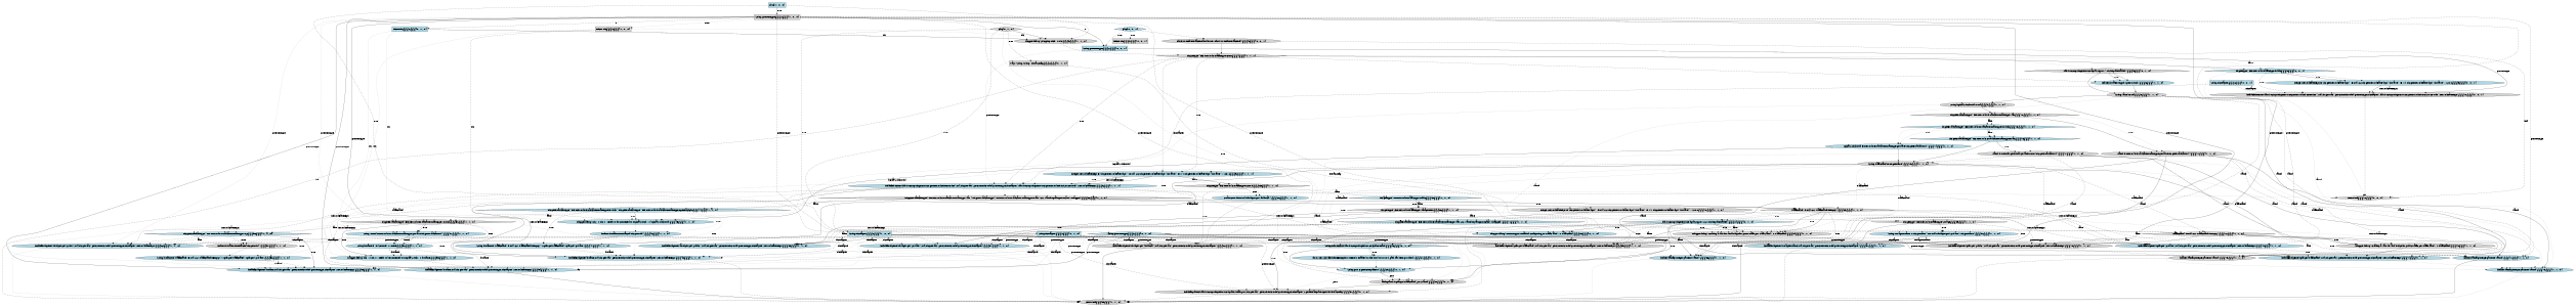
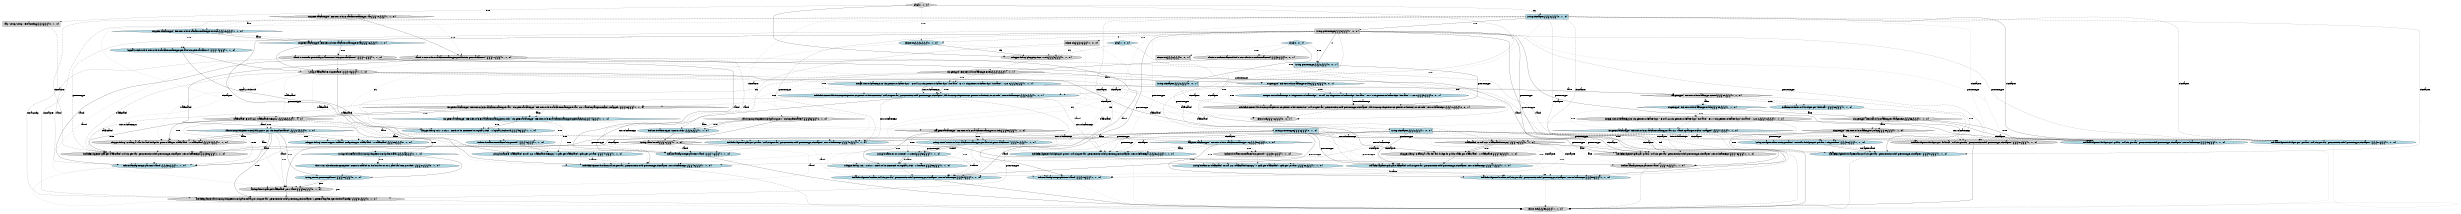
  digraph {
    node [fillcolor=lightblue shape=ellipse style=filled]
    edge [arrowhead=dot style=dashed]
    n1 [fillcolor=lightgrey label="intf.defBridgeNet(_bridges.get(\"linklocal\"),null,nic.getMac(),getGuestNicModel(guestOsType,nicAdapter))@@@67@@@['1', '1', '0']"]
    n2 [fillcolor=lightgrey label="return intf@@@93@@@['1', '1', '0']"]
    n3 [fillcolor=lightgrey label="String guestOsType@@@2@@@['1', '0', '0']" shape=box]
    n4 [label="intf.defBridgeNet(brName,null,nic.getMac(),getGuestNicModel(guestOsType,nicAdapter),networkRateKBps)@@@59@@@['1', '1', '0']"]
    n5 [label="intf.defBridgeNet(brName,null,nic.getMac(),getGuestNicModel(guestOsType,nicAdapter),networkRateKBps)@@@48@@@['1', '1', '0']"]
    n6 [label="intf.defBridgeNet(_bridges.get(\"guest\"),null,nic.getMac(),getGuestNicModel(guestOsType,nicAdapter),networkRateKBps)@@@62@@@['1', '1', '0']"]
    n7 [label="String guestOsType@@@2@@@['0', '0', '1']" shape=box]
    n8 [label="intf.defBridgeNet(storageBrName,null,nic.getMac(),getGuestNicModel(guestOsType,nicAdapter))@@@91@@@['1', '1', '0']"]
-   n9 [label="NicTO nic@@@2@@@['0', '1', '0']" shape=box]
+   n9 [label="NicTO nic@@@2@@@['0', '1', '0']"]
    n10 [fillcolor=lightgrey label="intf.defBridgeNet(_pifs.get(\"public\"),null,nic.getMac(),getGuestNicModel(guestOsType,nicAdapter),networkRateKBps)@@@78@@@['1', '1', '0']"]
    n11 [fillcolor=lightgrey label="intf.defBridgeNet(_pifs.get(trafficLabel),null,nic.getMac(),getGuestNicModel(guestOsType,nicAdapter),networkRateKBps)@@@35@@@['1', '1', '0']"]
    n12 [label="intf.defBridgeNet(_pifs.get(\"private\"),null,nic.getMac(),getGuestNicModel(guestOsType,nicAdapter),networkRateKBps)@@@40@@@['1', '1', '0']"]
    n13 [label="intf.defBridgeNet(brName,null,nic.getMac(),getGuestNicModel(guestOsType,nicAdapter),networkRateKBps)@@@54@@@['1', '1', '0']"]
    n14 [label="intf.defBridgeNet(_bridges.get(\"private\"),null,nic.getMac(),getGuestNicModel(guestOsType,nicAdapter))@@@87@@@['1', '1', '0']"]
    n15 [label="intf.defBridgeNet(_bridges.get(\"public\"),null,nic.getMac(),getGuestNicModel(guestOsType,nicAdapter),networkRateKBps)@@@83@@@['1', '1', '0']"]
    n16 [label="intf.defBridgeNet(_pifs.get(trafficLabel),null,nic.getMac(),getGuestNicModel(guestOsType,nicAdapter),networkRateKBps)@@@74@@@['1', '1', '0']"]
    n17 [fillcolor=lightgrey label="NicTO nic@@@2@@@['1', '0', '0']" shape=box]
    n18 [label="intf.defDirectNet(_libvirtComputingResource.getNetworkDirectDevice(),null,nic.getMac(),getGuestNicModel(guestOsType,nicAdapter),_libvirtComputingResource.getNetworkDirectSourceMode(),networkRateKBps)@@@6@@@['1', '1', '1']"]
    n19 [fillcolor=lightgrey label="intf.defDirectNet(_libvirtComputingResource.getNetworkDirectDevice(),null,nic.getMac(),getGuestNicModel(guestOsType,nicAdapter),_libvirtComputingResource.getNetworkDirectSourceMode(),networkRateKBps)@@@10@@@['0', '0', '1']"]
    n20 [label="s_logger.debug(\"nic \" + nic + \" needs to be connected to LogicalSwitch \" + logicalSwitchUuid)@@@45@@@['1', '1', '0']"]
    n21 [fillcolor=lightgrey label="s_logger.debug(\"plugging nic=\" + nic)@@@3@@@['1', '1', '0']"]
    n22 [label="s_logger.debug(\"nic \" + nic + \" needs to be connected to LogicalSwitch \" + brName)@@@53@@@['1', '1', '0']"]
    n23 [fillcolor=lightgrey label="intf.setVlanTag(Integer.parseInt(vlanId))@@@79@@@['1', '1', '0']"]
    n24 [label="intf.setVlanTag(Integer.parseInt(vlanId))@@@36@@@['1', '1', '0']"]
    n25 [label="intf.setVlanTag(Integer.parseInt(vlanId))@@@41@@@['1', '1', '0']"]
    n26 [label="intf.setVlanTag(Integer.parseInt(vlanId))@@@75@@@['1', '1', '0']"]
    n27 [label="Integer networkRateKBps = (nic.getNetworkRateMbps() != null && nic.getNetworkRateMbps().intValue() != -1)? nic.getNetworkRateMbps().intValue() * 128: 0@@@5@@@['1', '1', '1']"]
    n28 [fillcolor=lightgrey label="nic.getType() == Networks.TrafficType.Control@@@65@@@['1', '1', '0']" shape=diamond]
    n29 [fillcolor=lightgrey label="(nic.getBroadcastType() == Networks.BroadcastDomainType.Vlan || nic.getBroadcastType() == Networks.BroadcastDomainType.Pvlan) && !vlanId.equalsIgnoreCase(\"untagged\")@@@22@@@['1', '1', '0']" shape=diamond]
    n30 [label="createControlNetwork(_bridges.get(\"linklocal\"))@@@66@@@['1', '1', '0']"]
    n31 [label="nic.getType() == Networks.TrafficType.Public@@@69@@@['1', '1', '0']" shape=diamond]
-   n32 [fillcolor=lightgrey label="return intf@@@12@@@['0', '0', '1']" shape=diamond]
+   n32 [fillcolor=lightgrey label="return intf@@@12@@@['0', '0', '1']"]
    n33 [label="nic.getBroadcastType() == Networks.BroadcastDomainType.Lswitch || nic.getBroadcastType() == Networks.BroadcastDomainType.OpenDaylight@@@44@@@['1', '1', '0']" shape=diamond]
    n34 [fillcolor=lightgrey label="trafficLabel != null && !trafficLabel.isEmpty()@@@23@@@['1', '1', '0']" shape=diamond]
    n35 [label="String vnetId = Networks.BroadcastDomainType.getValue(nic.getBroadcastUri())@@@51@@@['1', '1', '0']"]
    n36 [label="String brName = \"OVSTunnel\" + vnetId@@@52@@@['1', '1', '0']"]
    n37 [fillcolor=lightgrey label="!_libvirtComputingResource.dpdkSupport || nic.isDpdkDisabled()@@@5@@@['0', '1', '0']" shape=diamond]
-   n38 [fillcolor=lightgrey label="String vlanId = null@@@8@@@['1', '1', '0']"]
+   n38 [fillcolor=lightgrey label="String vlanId = null@@@8@@@['1', '1', '0']" shape=diamond]
    n39 [label="intf.setVirtualPortType(\"openvswitch\")@@@6@@@['1', '1', '0']"]
    n40 [fillcolor=lightgrey label="addDpdkPort(_pifs.get(trafficLabel),port,vlanId)@@@30@@@['0', '1', '0']"]
-   n41 [fillcolor=lightgrey label="String logicalSwitchUuid = null@@@9@@@['1', '1', '0']"]
    n42 [fillcolor=lightgrey label="s_logger.debug(\"creating a vlan dev and bridge for public traffic per traffic label \" + trafficLabel)@@@73@@@['1', '1', '0']"]
    n43 [label="String brName = (trafficLabel != null && !trafficLabel.isEmpty())? _pifs.get(trafficLabel): _pifs.get(\"private\")@@@47@@@['1', '1', '0']"]
    n44 [label="intf.setVirtualPortInterfaceId(nic.getUuid())@@@46@@@['1', '1', '0']"]
    n45 [fillcolor=lightgrey label="nic.getBroadcastType() == Networks.BroadcastDomainType.Vswitch@@@50@@@['1', '1', '0']" shape=diamond]
    n46 [label="nic.getBroadcastType() == Networks.BroadcastDomainType.Vsp@@@56@@@['1', '1', '0']" shape=diamond]
    n47 [fillcolor=lightgrey label="Integer networkRateKBps = (nic.getNetworkRateMbps() != null && nic.getNetworkRateMbps().intValue() != -1)? nic.getNetworkRateMbps().intValue() * 128: 0@@@70@@@['1', '1', '0']"]
    n48 [label="nic.getBroadcastType() == Networks.BroadcastDomainType.Vlan && !vlanId.equalsIgnoreCase(\"untagged\")@@@71@@@['1', '1', '0']" shape=diamond]
    n49 [fillcolor=lightgrey label="trafficLabel != null && !trafficLabel.isEmpty()@@@72@@@['1', '1', '0']" shape=diamond]
    n50 [fillcolor=lightgrey label="plug['0', '1', '0']" shape=diamond]
    n51 [label="String nicAdapter@@@2@@@['0', '1', '0']" shape=box]
-   n52 [label="String guestOsType@@@2@@@['0', '1', '0']" shape=diamond]
+   n52 [label="String guestOsType@@@2@@@['0', '1', '0']" shape=box]
    n53 [fillcolor=lightgrey label="Map<String,String> extraConfig@@@2@@@['0', '1', '0']" shape=box]
    n54 [fillcolor=lightgrey label="nic.getType() == Networks.TrafficType.Guest@@@4@@@['1', '1', '1']" shape=diamond]
    n55 [fillcolor=lightgrey label="intf.defDpdkNet(_libvirtComputingResource.dpdkOvsPath,port,nic.getMac(),getGuestNicModel(guestOsType,nicAdapter),0,getExtraDpdkProperties(extraConfig))@@@31@@@['0', '1', '0']"]
    n56 [label="Integer networkRateKBps = (nic.getNetworkRateMbps() != null && nic.getNetworkRateMbps().intValue() != -1)? nic.getNetworkRateMbps().intValue() * 128: 0@@@9@@@['0', '0', '1']"]
    n57 [label="String brName = (trafficLabel != null && !trafficLabel.isEmpty())? _pifs.get(trafficLabel): _pifs.get(\"private\")@@@58@@@['1', '1', '0']"]
    n58 [fillcolor=lightgrey label="nic.getBroadcastType() == Networks.BroadcastDomainType.Vlan@@@10@@@['1', '1', '0']" shape=diamond]
    n59 [fillcolor=lightgrey label="vlanId = Networks.BroadcastDomainType.getValue(nic.getBroadcastUri())@@@11@@@['1', '1', '0']"]
    n60 [fillcolor=lightgrey label="String trafficLabel = nic.getName()@@@19@@@['1', '1', '0']"]
    n61 [label="s_logger.debug(\"DPDK support enabled: configuring per traffic label \" + trafficLabel)@@@25@@@['0', '1', '0']"]
    n62 [fillcolor=lightgrey label="s_logger.debug(\"creating a vlan dev and bridge for guest traffic per traffic label \" + trafficLabel)@@@34@@@['1', '1', '0']"]
    n63 [label="_libvirtComputingResource.dpdkSupport && !nic.isDpdkDisabled()@@@24@@@['0', '1', '0']" shape=diamond]
    n64 [label="StringUtils.isBlank(_libvirtComputingResource.dpdkOvsPath)@@@26@@@['0', '1', '0']" shape=diamond]
    n65 [label="String port = getNextDpdkPort()@@@29@@@['0', '1', '0']"]
    n66 [label="throw new CloudRuntimeException(\"DPDK is enabled on the host but no OVS path has been provided\")@@@27@@@['0', '1', '0']"]
    n67 [fillcolor=lightgrey label="nic.getType() == Networks.TrafficType.Management@@@86@@@['1', '1', '0']" shape=diamond]
    n68 [label="nic.getType() == Networks.TrafficType.Public@@@8@@@['0', '0', '1']" shape=diamond]
    n69 [label="plug['0', '0', '1']" shape=diamond]
    n70 [label="String nicAdapter@@@2@@@['0', '0', '1']" shape=box]
    n71 [fillcolor=lightgrey label="LibvirtVMDef.InterfaceDef intf = new LibvirtVMDef.InterfaceDef()@@@3@@@['0', '0', '1']"]
    n72 [fillcolor=lightgrey label="NicTO nic@@@2@@@['0', '0', '1']" shape=box]
    n73 [label="String nicAdapter@@@2@@@['1', '0', '0']" shape=box]
    n74 [label="String storageBrName = nic.getName() == null? _bridges.get(\"private\"): nic.getName()@@@90@@@['1', '1', '0']"]
    n75 [label="nic.getBroadcastType() == Networks.BroadcastDomainType.Pvlan@@@16@@@['1', '1', '0']" shape=diamond]
    n76 [fillcolor=lightgrey label="vlanId = NetUtils.getPrimaryPvlanFromUri(nic.getBroadcastUri())@@@17@@@['1', '1', '0']"]
    n77 [fillcolor=lightgrey label="nic.getType() == Networks.TrafficType.Storage@@@89@@@['1', '1', '0']" shape=diamond]
    n78 [label="nic.getBroadcastType() == Networks.BroadcastDomainType.Lswitch@@@13@@@['1', '1', '0']" shape=diamond]
    n79 [label="logicalSwitchUuid = Networks.BroadcastDomainType.getValue(nic.getBroadcastUri())@@@14@@@['1', '1', '0']"]
-   n80 [label="plug['1', '0', '0']" shape=box]
+   n80 [label="plug['1', '0', '0']" shape=diamond]
    n81 [fillcolor=lightgrey label="intf.setVirtualPortInterfaceId(nic.getUuid())@@@57@@@['1', '1', '0']"]
    n1 -> n2 [arrowhead=normal style=solid]
    n3 -> n1 [arrowhead=box label=guestOsType]
    n3 -> n4 [arrowhead=normal label=guestOsType style=solid]
    n3 -> n5 [label=guestOsType style=solid]
    n3 -> n6 [label=guestOsType style=dotted]
    n3 -> n7 [arrowhead=box label=0 style=solid]
    n3 -> n8 [arrowhead=normal label=guestOsType style=solid]
    n3 -> n9 [arrowhead=normal label=0]
    n3 -> n10 [arrowhead=box label=guestOsType style=solid]
    n3 -> n11 [label=guestOsType]
    n3 -> n12 [arrowhead=box label=guestOsType]
    n3 -> n13 [arrowhead=normal label=guestOsType style=solid]
    n3 -> n14 [label=guestOsType]
    n3 -> n15 [label=guestOsType style=dotted]
    n3 -> n16 [arrowhead=normal label=guestOsType]
    n3 -> n17 [label=true style=dotted]
    n4 -> n2 [arrowhead=box style=dotted]
    n5 -> n2 [arrowhead=normal]
    n6 -> n2 [arrowhead=normal style=dotted]
    n7 -> n18 [label=guestOsType style=dotted]
    n7 -> n19 [label=guestOsType style=solid]
    n8 -> n2 [arrowhead=normal]
    n9 -> n20 [label=nic style=dotted]
    n9 -> n21 [label=nic style=solid]
    n9 -> n22 [label=nic style=dotted]
    n10 -> n23 [arrowhead=normal]
    n11 -> n24 [arrowhead=box style=dotted]
    n12 -> n25
    n13 -> n2 [arrowhead=box style=solid]
    n14 -> n2 [style=dotted]
    n15 -> n2 [style=dotted]
    n16 -> n26 [arrowhead=box style=dotted]
    n17 -> n20 [arrowhead=normal label=nic]
    n17 -> n21 [arrowhead=normal label=nic style=dotted]
    n17 -> n22 [arrowhead=normal label=nic style=dotted]
    n18 -> n4 [label=networkRateKBps style=dotted]
    n18 -> n5 [arrowhead=normal label=networkRateKBps style=solid]
    n18 -> n6 [arrowhead=box label=networkRateKBps]
    n18 -> n11 [arrowhead=normal label=networkRateKBps]
    n18 -> n12 [label=networkRateKBps]
    n18 -> n13 [arrowhead=normal label=networkRateKBps]
    n18 -> n29 [style=dotted]
    n18 -> n32 [style=dotted]
    n19 -> n32 [arrowhead=box]
    n20 -> n44 [style=dotted]
    n21 -> n54 [arrowhead=normal]
    n22 -> n13
    n23 -> n2 [arrowhead=normal]
    n24 -> n2 [arrowhead=box style=dotted]
    n25 -> n2 [arrowhead=normal style=solid]
    n26 -> n2 [style=dotted]
    n27 -> n18 [arrowhead=box style=solid]
    n27 -> n18 [arrowhead=normal label=true style=dotted]
    n27 -> n18 [arrowhead=normal label=networkRateKBps style=solid]
    n27 -> n28 [arrowhead=box style=solid]
    n27 -> n28 [arrowhead=box label=false style=dotted]
    n27 -> n29 [arrowhead=box label=true style=dotted]
    n28 -> n1 [arrowhead=normal label=true]
    n28 -> n30 [label=true]
    n28 -> n30
    n28 -> n31 [label=false]
    n28 -> n31 [style=dotted]
    n29 -> n33 [arrowhead=box label=false]
    n29 -> n33 [arrowhead=normal]
    n29 -> n34 [arrowhead=box label=true style=solid]
    n29 -> n34 [style=solid]
    n30 -> n1
    n31 -> n47 [label=true style=dotted]
    n31 -> n47 [arrowhead=normal style=dotted]
    n31 -> n48 [arrowhead=box label=true style=dotted]
    n31 -> n67 [arrowhead=normal label=false style=solid]
    n31 -> n67 [style=dotted]
    n33 -> n5 [arrowhead=box label=true style=dotted]
    n33 -> n20 [style=solid]
    n33 -> n20 [label=true style=dotted]
    n33 -> n43 [arrowhead=box label=true]
    n33 -> n44 [arrowhead=normal label=true style=dotted]
    n33 -> n45 [arrowhead=box style=dotted]
    n33 -> n45 [label=false style=dotted]
    n34 -> n11 [label=true style=solid]
    n34 -> n12 [arrowhead=normal label=false]
    n34 -> n12 [arrowhead=normal]
    n34 -> n24 [arrowhead=normal label=true]
    n34 -> n25 [arrowhead=box label=false]
    n34 -> n62 [label=true style=dotted]
    n34 -> n62 [arrowhead=normal style=solid]
    n34 -> n63 [arrowhead=normal label=true]
    n34 -> n63 [style=dotted]
    n35 -> n36 [arrowhead=box label=vnetId style=solid]
    n35 -> n36 [style=solid]
    n36 -> n13 [arrowhead=box label=brName]
    n36 -> n22 [label=brName style=solid]
    n36 -> n22 [style=solid]
    n37 -> n38 [arrowhead=normal style=solid]
    n37 -> n39 [arrowhead=normal label=true style=solid]
    n37 -> n39 [style=solid]
    n38 -> n23 [arrowhead=normal label=vlanId style=solid]
    n38 -> n24 [label=vlanId]
    n38 -> n25 [label=vlanId]
    n38 -> n26 [arrowhead=normal label=vlanId style=dotted]
    n38 -> n40 [arrowhead=box label=vlanId style=dotted]
-   n38 -> n41 [arrowhead=box style=solid]
    n39 -> n38 [arrowhead=normal style=solid]
    n40 -> n55 [style=solid]
-   n41 -> n20 [arrowhead=box label=logicalSwitchUuid style=dotted]
-   n41 -> n58 [arrowhead=normal style=solid]
    n42 -> n16 [arrowhead=box style=solid]
    n43 -> n5
    n43 -> n5 [arrowhead=normal label=brName style=dotted]
    n44 -> n43 [style=solid]
    n45 -> n13 [label=true style=dotted]
    n45 -> n22 [arrowhead=normal label=true style=solid]
    n45 -> n35 [arrowhead=box label=true style=solid]
    n45 -> n35 [arrowhead=normal]
    n45 -> n36 [label=true]
    n45 -> n46 [arrowhead=normal label=false]
    n45 -> n46 [arrowhead=box style=dotted]
    n46 -> n4 [label=true style=solid]
    n46 -> n6 [arrowhead=box label=false]
    n46 -> n6 [arrowhead=box]
    n46 -> n57 [arrowhead=normal label=true style=dotted]
    n46 -> n81 [label=true style=dotted]
    n46 -> n81 [arrowhead=box]
    n47 -> n10 [label=networkRateKBps]
    n47 -> n15 [arrowhead=box label=networkRateKBps style=solid]
    n47 -> n16 [arrowhead=box label=networkRateKBps style=dotted]
    n47 -> n48 [arrowhead=normal]
    n48 -> n15
    n48 -> n15 [arrowhead=box label=false]
    n48 -> n49 [arrowhead=normal]
    n48 -> n49 [arrowhead=box label=true]
    n49 -> n10 [arrowhead=normal style=solid]
    n49 -> n10 [arrowhead=box label=false]
    n49 -> n16 [arrowhead=box label=true style=dotted]
    n49 -> n23 [label=false style=dotted]
    n49 -> n26 [arrowhead=normal label=true style=dotted]
    n49 -> n42 [style=solid]
    n49 -> n42 [label=true style=solid]
-   n50 -> n65 [arrowhead=normal label=true style=dotted]
+   n50 -> n9 [arrowhead=normal label=true style=dotted]
    n50 -> n21 [arrowhead=box style=solid]
-   n50 -> n51 [label=true]
+   n50 -> n51 [label=nic]
    n50 -> n52 [label=true]
    n50 -> n53 [arrowhead=normal label=true]
    n51 -> n1 [label=nicAdapter style=dotted]
    n51 -> n4 [arrowhead=box label=nicAdapter]
    n51 -> n5 [arrowhead=box label=nicAdapter style=dotted]
    n51 -> n6 [label=nicAdapter]
    n51 -> n8 [label=nicAdapter]
    n51 -> n10 [arrowhead=normal label=nicAdapter]
    n51 -> n11 [label=nicAdapter]
    n51 -> n12 [arrowhead=box label=nicAdapter style=dotted]
    n51 -> n13 [arrowhead=box label=nicAdapter style=dotted]
    n51 -> n14 [label=nicAdapter]
    n51 -> n15 [label=nicAdapter style=solid]
    n51 -> n16 [arrowhead=box label=nicAdapter style=dotted]
    n51 -> n55 [arrowhead=normal label=nicAdapter]
    n52 -> n1 [label=guestOsType]
    n52 -> n4 [label=guestOsType style=dotted]
    n52 -> n5 [arrowhead=box label=guestOsType style=dotted]
    n52 -> n6 [arrowhead=box label=guestOsType]
    n52 -> n8 [arrowhead=normal label=guestOsType]
    n52 -> n10 [arrowhead=normal label=guestOsType style=solid]
    n52 -> n11 [arrowhead=normal label=guestOsType style=solid]
    n52 -> n12 [label=guestOsType]
    n52 -> n13 [label=guestOsType style=solid]
    n52 -> n14 [arrowhead=normal label=guestOsType style=dotted]
    n52 -> n15 [arrowhead=box label=guestOsType style=dotted]
    n52 -> n16 [label=guestOsType style=solid]
    n52 -> n55 [label=guestOsType]
    n53 -> n55 [arrowhead=normal label=extraConfig]
    n54 -> n2 [label=intf]
    n54 -> n18 [label=true]
    n54 -> n27 [label=true]
    n54 -> n27
    n54 -> n37 [arrowhead=normal style=dotted]
    n54 -> n39
    n54 -> n68 [arrowhead=normal label=false style=dotted]
    n54 -> n68 [arrowhead=normal style=solid]
    n55 -> n2 [arrowhead=normal]
    n56 -> n19 [style=solid]
    n56 -> n19 [arrowhead=normal label=networkRateKBps style=dotted]
    n57 -> n4 [arrowhead=box label=brName style=dotted]
    n57 -> n4 [arrowhead=box]
    n58 -> n59 [arrowhead=normal label=true style=dotted]
    n58 -> n59 [arrowhead=normal style=solid]
    n58 -> n78 [arrowhead=normal style=dotted]
    n58 -> n78 [arrowhead=normal label=false style=dotted]
    n59 -> n23 [arrowhead=normal label=vlanId]
    n59 -> n24 [label=vlanId style=solid]
    n59 -> n25 [label=vlanId]
    n59 -> n26 [label=vlanId style=solid]
    n59 -> n40 [label=vlanId style=solid]
    n59 -> n60 [style=dotted]
    n60 -> n11 [arrowhead=box label=trafficLabel]
    n60 -> n16 [label=trafficLabel style=dotted]
    n60 -> n27 [arrowhead=box]
    n60 -> n34 [label=trafficLabel style=dotted]
    n60 -> n40 [arrowhead=box label=trafficLabel style=dotted]
    n60 -> n42 [arrowhead=box label=trafficLabel style=solid]
    n60 -> n43 [arrowhead=normal label=trafficLabel style=solid]
    n60 -> n49 [label=trafficLabel]
    n60 -> n57 [label=trafficLabel style=dotted]
    n60 -> n61 [arrowhead=box label=trafficLabel style=dotted]
    n60 -> n62 [arrowhead=box label=trafficLabel style=dotted]
    n61 -> n64 [arrowhead=box style=dotted]
    n62 -> n11 [style=dotted]
    n63 -> n11 [arrowhead=box label=false style=dotted]
    n63 -> n24 [arrowhead=box label=false style=solid]
    n63 -> n40 [arrowhead=box label=true]
    n63 -> n55 [arrowhead=box label=true style=solid]
    n63 -> n61 [arrowhead=box style=solid]
    n63 -> n61 [arrowhead=box label=true style=dotted]
    n63 -> n62 [arrowhead=box label=false style=solid]
    n63 -> n62 [arrowhead=normal style=solid]
    n63 -> n64 [label=true]
    n63 -> n65 [arrowhead=normal label=true style=solid]
    n64 -> n65 [arrowhead=normal style=solid]
    n64 -> n66 [arrowhead=box label=true style=solid]
    n64 -> n66 [arrowhead=normal]
    n65 -> n40 [arrowhead=normal style=dotted]
    n65 -> n40 [arrowhead=box label=port style=solid]
    n65 -> n55 [label=port style=dotted]
    n66 -> n65
    n67 -> n14 [arrowhead=normal label=true style=solid]
    n67 -> n14 [style=solid]
    n67 -> n77 [label=false]
    n67 -> n77 [arrowhead=box style=dotted]
    n68 -> n19 [arrowhead=box label=true]
    n68 -> n32 [arrowhead=box style=dotted]
    n68 -> n56 [arrowhead=normal]
    n68 -> n56 [label=true style=solid]
    n69 -> n7 [arrowhead=normal label=true]
+   n69 -> n70 [label=true style=solid]
    n69 -> n71 [arrowhead=box]
    n69 -> n72 [label=true style=dotted]
    n70 -> n18 [arrowhead=box label=nicAdapter]
    n70 -> n19 [arrowhead=normal label=nicAdapter]
    n71 -> n32 [arrowhead=box label=intf]
    n71 -> n54 [style=solid]
    n73 -> n1 [arrowhead=box label=nicAdapter style=dotted]
    n73 -> n4 [label=nicAdapter style=dotted]
    n73 -> n5 [label=nicAdapter]
    n73 -> n6 [arrowhead=normal label=nicAdapter]
    n73 -> n8 [arrowhead=box label=nicAdapter style=dotted]
    n73 -> n10 [label=nicAdapter style=solid]
    n73 -> n11 [arrowhead=normal label=nicAdapter style=solid]
    n73 -> n12 [arrowhead=box label=nicAdapter style=solid]
    n73 -> n13 [arrowhead=box label=nicAdapter style=dotted]
    n73 -> n14 [arrowhead=normal label=nicAdapter]
    n73 -> n15 [arrowhead=box label=nicAdapter]
    n73 -> n16 [arrowhead=normal label=nicAdapter style=solid]
    n74 -> n8 [style=solid]
    n74 -> n8 [label=storageBrName]
    n75 -> n60 [style=solid]
    n75 -> n76 [arrowhead=normal style=dotted]
    n75 -> n76 [label=true style=solid]
    n76 -> n23 [arrowhead=box label=vlanId style=solid]
    n76 -> n24 [label=vlanId]
    n76 -> n25 [arrowhead=normal label=vlanId style=solid]
    n76 -> n26 [arrowhead=normal label=vlanId style=dotted]
    n76 -> n40 [label=vlanId style=dotted]
    n76 -> n60 [arrowhead=normal]
    n77 -> n2 [arrowhead=normal style=solid]
    n77 -> n8 [label=true]
    n77 -> n74 [arrowhead=box label=true]
    n77 -> n74 [arrowhead=box style=dotted]
    n78 -> n75
    n78 -> n75 [arrowhead=box label=false style=solid]
    n78 -> n79 [arrowhead=box style=dotted]
    n78 -> n79 [label=true style=dotted]
    n79 -> n20 [label=logicalSwitchUuid style=solid]
    n79 -> n60 [arrowhead=normal style=solid]
-   n80 -> n3 [arrowhead=normal label=true style=solid]
+   n51 -> n3 [arrowhead=normal label=true style=solid]
    n80 -> n21
    n80 -> n73 [label=true]
    n81 -> n57 [arrowhead=normal]
  }
